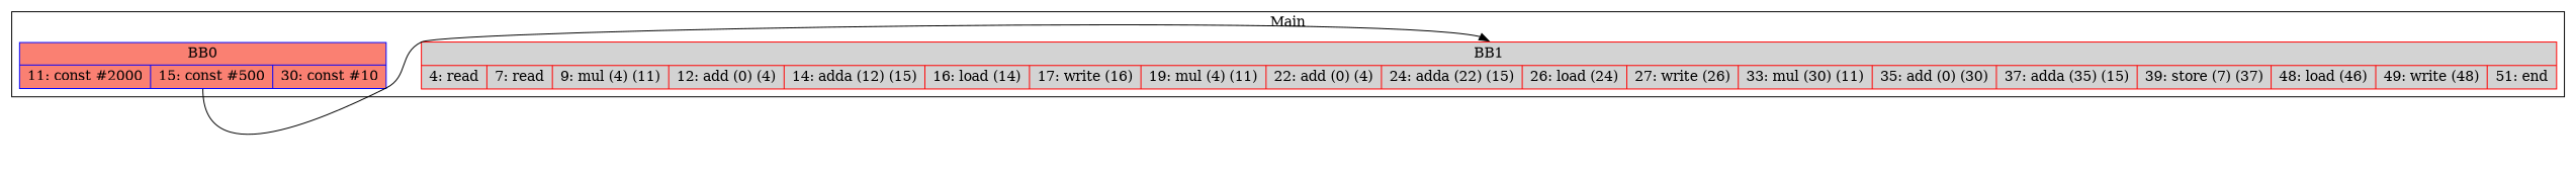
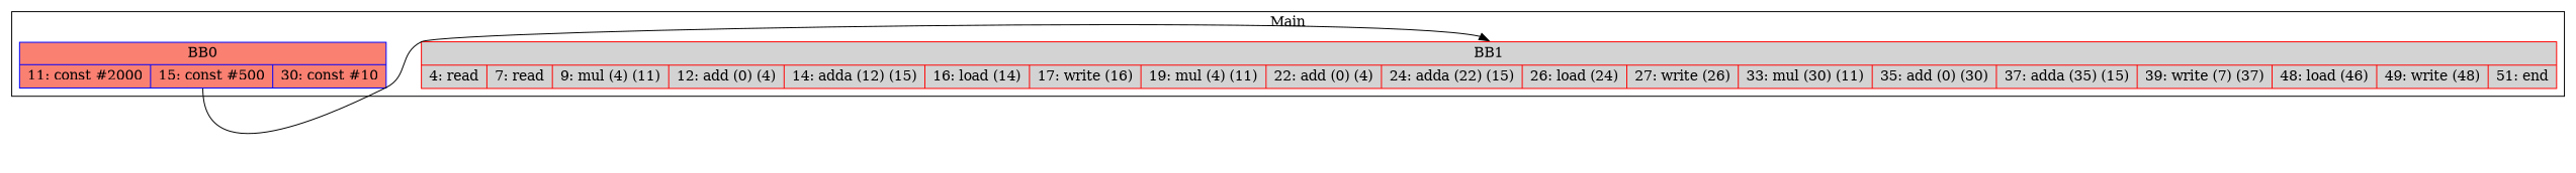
  digraph {
    rankdir=LR
    node [shape=record style=filled]
    n1 [label="<b>BB0|{11: const #2000|15: const #500|30: const #10}" fillcolor=salmon color=blue]
-   n2 [label="<b>BB1|{4: read|7: read|9: mul (4) (11)|12: add (0) (4)|14: adda (12) (15)|16: load (14)|17: write (16)|19: mul (4) (11)|22: add (0) (4)|24: adda (22) (15)|26: load (24)|27: write (26)|33: mul (30) (11)|35: add (0) (30)|37: adda (35) (15)|39: store (7) (37)|48: load (46)|49: write (48)|51: end}" fillcolor=lightgrey color=red]
+   n2 [label="<b>BB1|{4: read|7: read|9: mul (4) (11)|12: add (0) (4)|14: adda (12) (15)|16: load (14)|17: write (16)|19: mul (4) (11)|22: add (0) (4)|24: adda (22) (15)|26: load (24)|27: write (26)|33: mul (30) (11)|35: add (0) (30)|37: adda (35) (15)|39: write (7) (37)|48: load (46)|49: write (48)|51: end}" fillcolor=lightgrey color=red]
    subgraph cluster_1 {
      label=Main
      n1
      n2
    }
    n1 -> n2 [headport=n tailport=s style=solid]
  }
